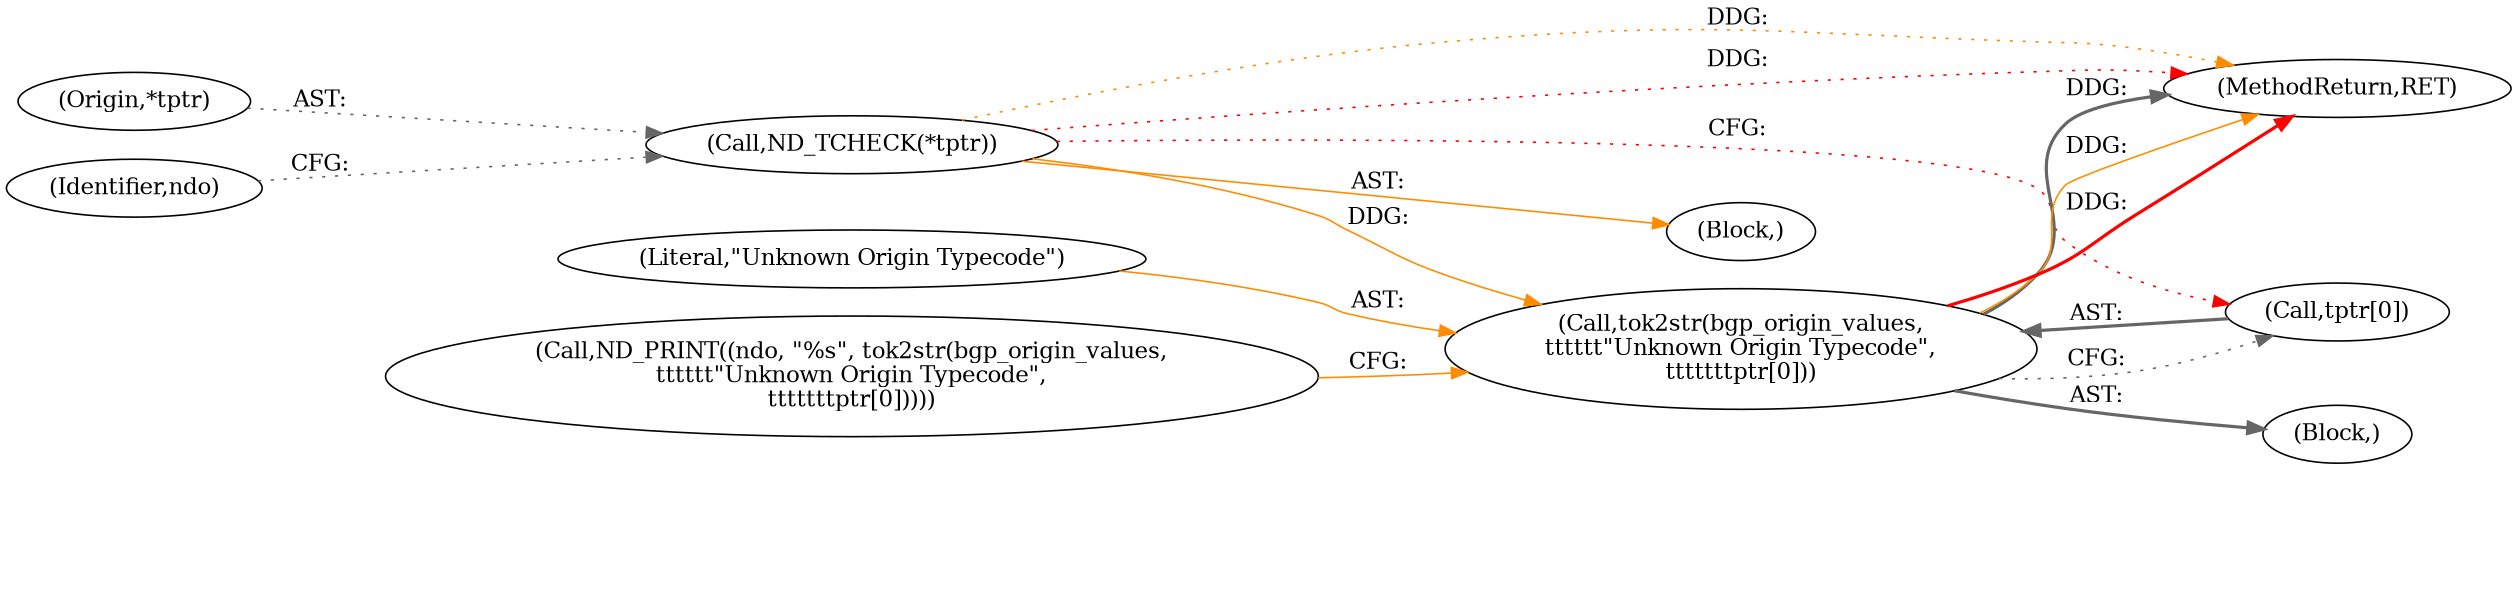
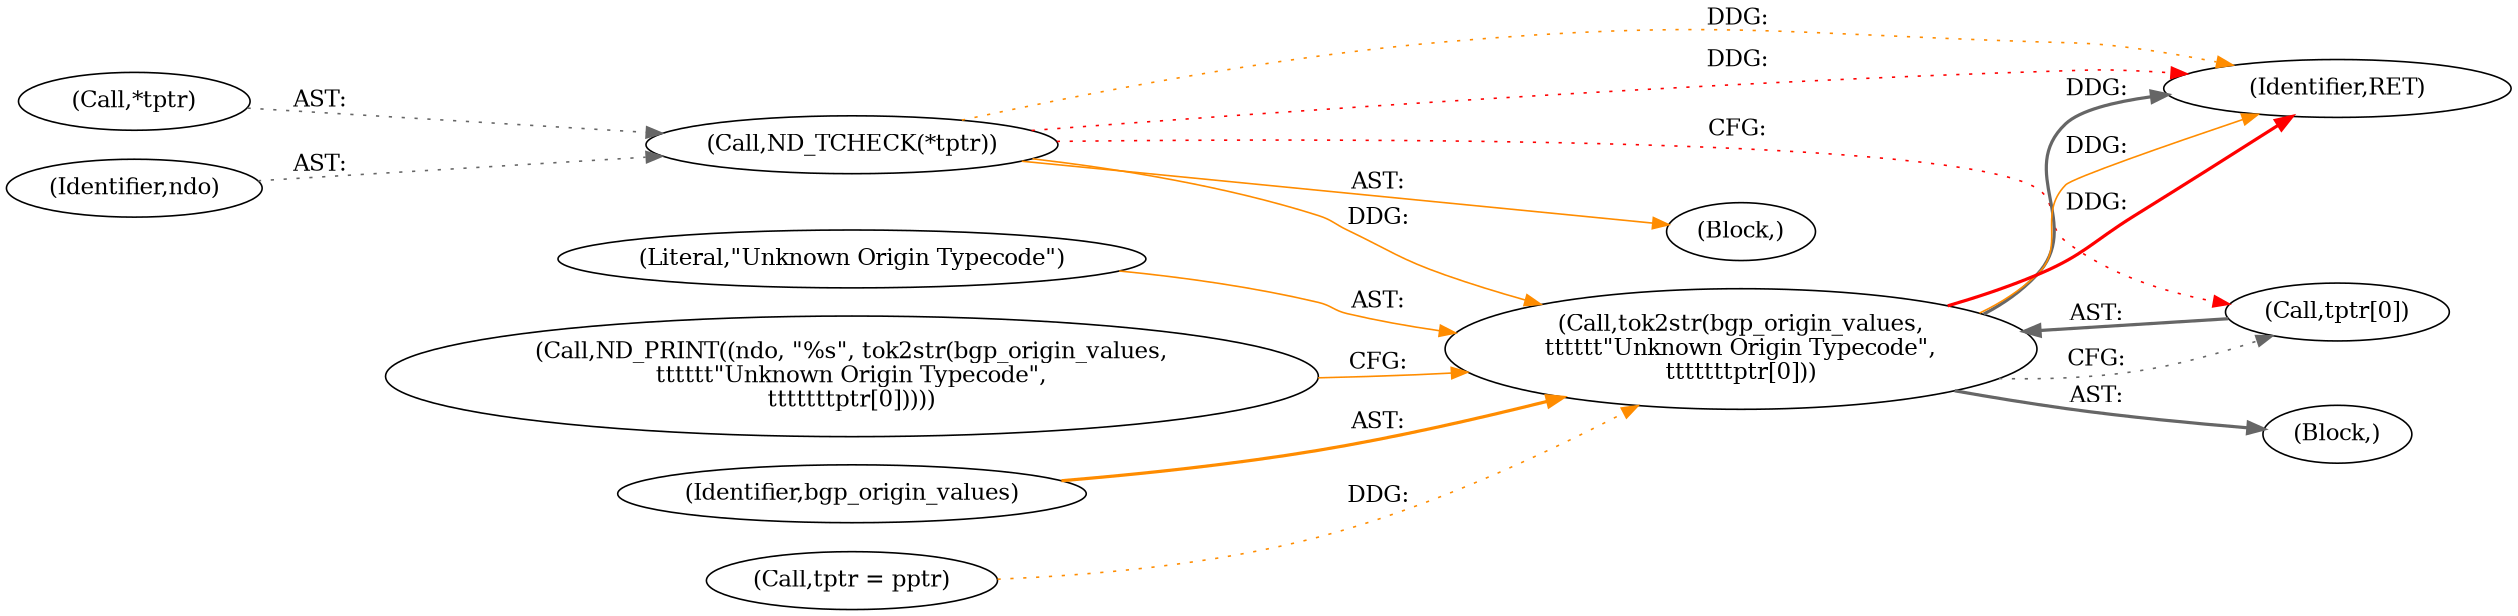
  digraph {
    rankdir=LR
    edge [color=darkorange style=dotted]
    n1 [label="(Call,ND_TCHECK(*tptr))"]
    n2 [label="(Call,tok2str(bgp_origin_values,\n\t\t\t\t\t\t\"Unknown Origin Typecode\",\n\t\t\t\t\t\ttptr[0]))"]
    n3 [label="(Block,)"]
-   n4 [label="(MethodReturn,RET)"]
+   n4 [label="(Identifier,RET)"]
    n5 [label="(Call,tptr[0])"]
    n6 [label="(Block,)"]
-   n7 [label="(Origin,*tptr)"]
+   n7 [label="(Call,*tptr)"]
    n8 [label="(Literal,\"Unknown Origin Typecode\")"]
    n9 [label="(Call,ND_PRINT((ndo, \"%s\", tok2str(bgp_origin_values,\n\t\t\t\t\t\t\"Unknown Origin Typecode\",\n\t\t\t\t\t\ttptr[0]))))"]
+   n10 [label="(Identifier,bgp_origin_values)"]
+   n11 [label="(Call,tptr = pptr)"]
    n12 [label="(Identifier,ndo)"]
    n1 -> n2 [label="DDG: " style=solid]
    n1 -> n3 [label="AST: " style=solid]
    n1 -> n4 [color=red label="DDG: "]
    n1 -> n4 [label="DDG: "]
    n1 -> n5 [color=red label="CFG: "]
    n2 -> n4 [color=gray40 label="DDG: " style=bold]
    n2 -> n4 [label="DDG: " style=solid]
    n2 -> n4 [color=red label="DDG: " style=bold]
    n2 -> n5 [color=gray40 label="CFG: "]
    n2 -> n6 [color=gray40 label="AST: " style=bold]
    n5 -> n2 [color=gray40 label="AST: " style=bold]
    n7 -> n1 [color=gray40 label="AST: "]
    n8 -> n2 [label="AST: " style=solid]
    n9 -> n2 [label="CFG: " style=solid]
-   n12 -> n1 [color=gray40 label="CFG: "]
+   n10 -> n2 [label="AST: " style=bold]
+   n11 -> n2 [label="DDG: "]
+   n12 -> n1 [color=gray40 label="AST: "]
  }
